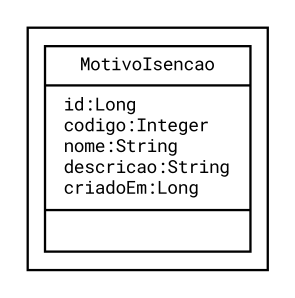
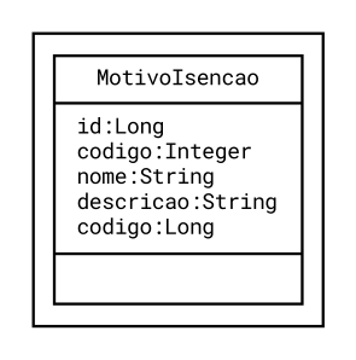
  digraph {
    fontname="Roboto Mono"
    fontsize=8
-   n1 [fontname="Roboto Mono" fontsize=8 label="{MotivoIsencao|id:Long\lcodigo:Integer\lnome:String\ldescricao:String\lcriadoEm:Long\l|\l}" shape=record]
+   n1 [fontname="Roboto Mono" fontsize=8 label="{MotivoIsencao|id:Long\lcodigo:Integer\lnome:String\ldescricao:String\lcodigo:Long\l|\l}" shape=record]
    subgraph cluster_1 {
      n1
    }
  }
